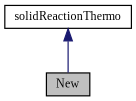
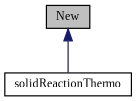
  digraph {
    rankdir=TB
    fontname="Liberation Serif"
    node [color=black fontname="Liberation Serif" fontsize=10 shape=record]
    n1 [fillcolor=grey75 fontcolor=black height=0.2 label=New style=filled width=0.4]
    n2 [height=0.2 label=solidReactionThermo width=0.4]
-   n2 -> n1 [color=midnightblue dir=back fontname="Liberation Serif" fontsize=10 labelfontname=FreeSans labelfontsize=10 style=solid]
+   n1 -> n2 [color=midnightblue dir=back fontname="Liberation Serif" fontsize=10 labelfontname=FreeSans labelfontsize=10 style=solid]
  }
